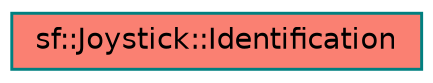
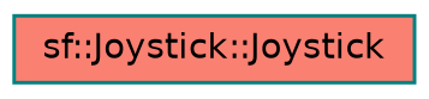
  digraph {
    rankdir=LR
-   n1 [color=teal fillcolor=salmon fontname=Helvetica fontsize=10 height=0.2 label="sf::Joystick::Identification" shape=record style=filled width=0.4]
+   n1 [color=teal fillcolor=salmon fontname=Helvetica fontsize=10 height=0.2 label="sf::Joystick::Joystick" shape=record style=filled width=0.4]
  }
